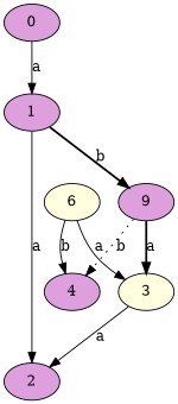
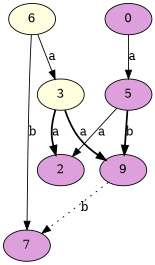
  strict digraph {
    node [fillcolor=plum style=filled]
    edge [style=solid]
-   1
+   1 [label=5]
    2
    n3 [label=9]
    3 [fillcolor=lightyellow]
-   7 [label=4]
+   7
    6 [fillcolor=lightyellow]
    0
    1 -> 2 [label=a]
    1 -> n3 [label=b style=bold]
-   n3 -> 3 [label=a style=bold]
+   3 -> n3 [label=a style=bold]
    n3 -> 7 [label=b style=dotted]
-   3 -> 2 [label=a]
+   3 -> 2 [label=a style=bold]
    6 -> 3 [label=a]
    6 -> 7 [label=b]
    0 -> 1 [label=a]
  }
